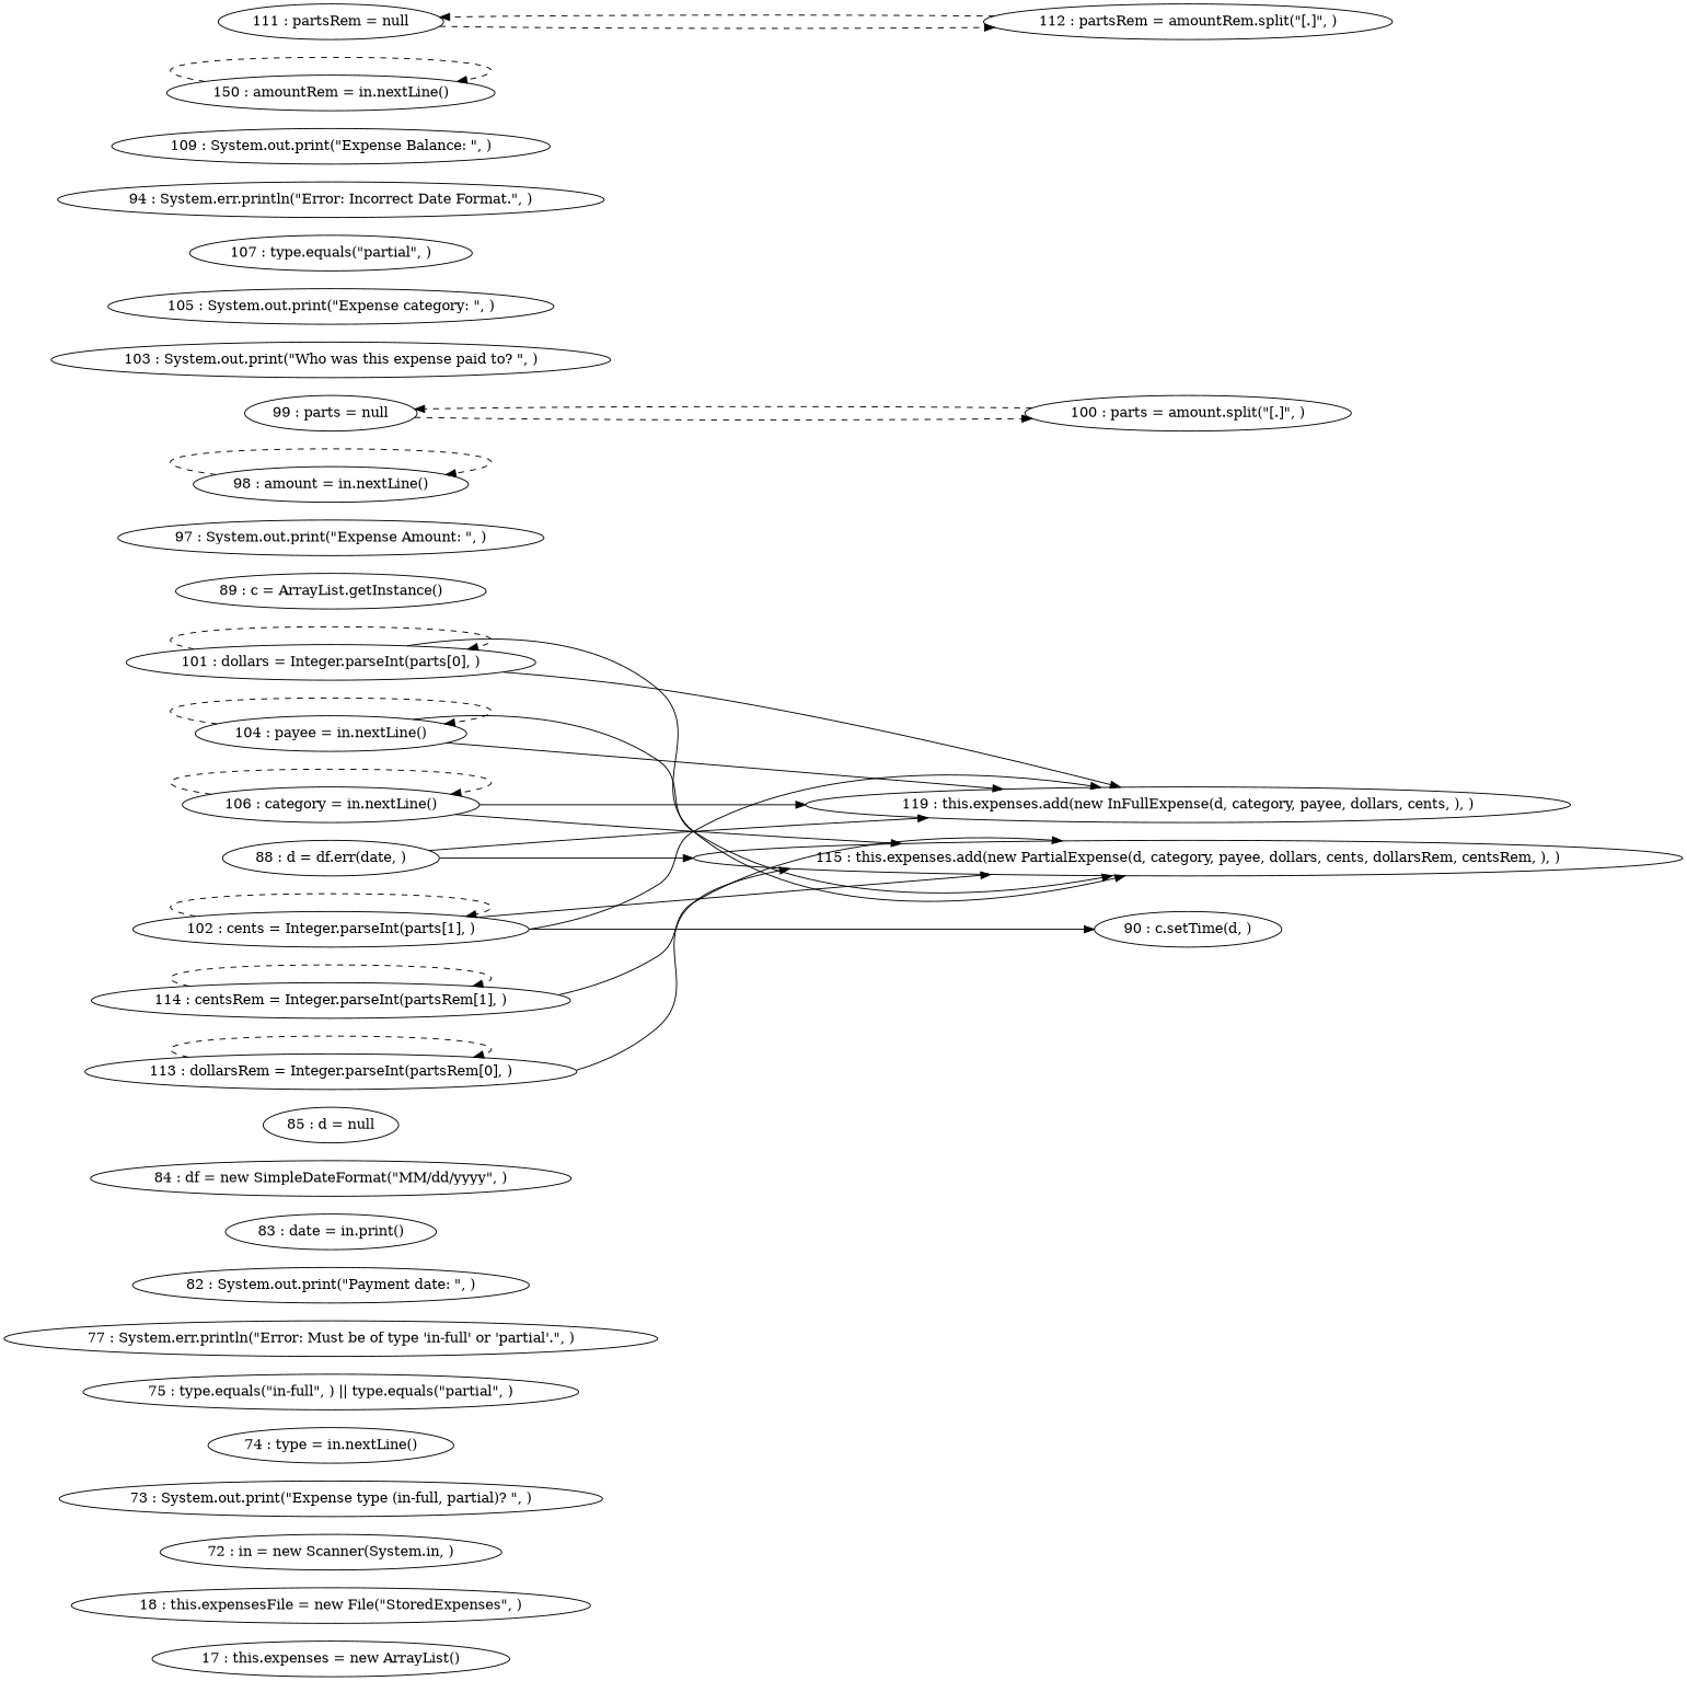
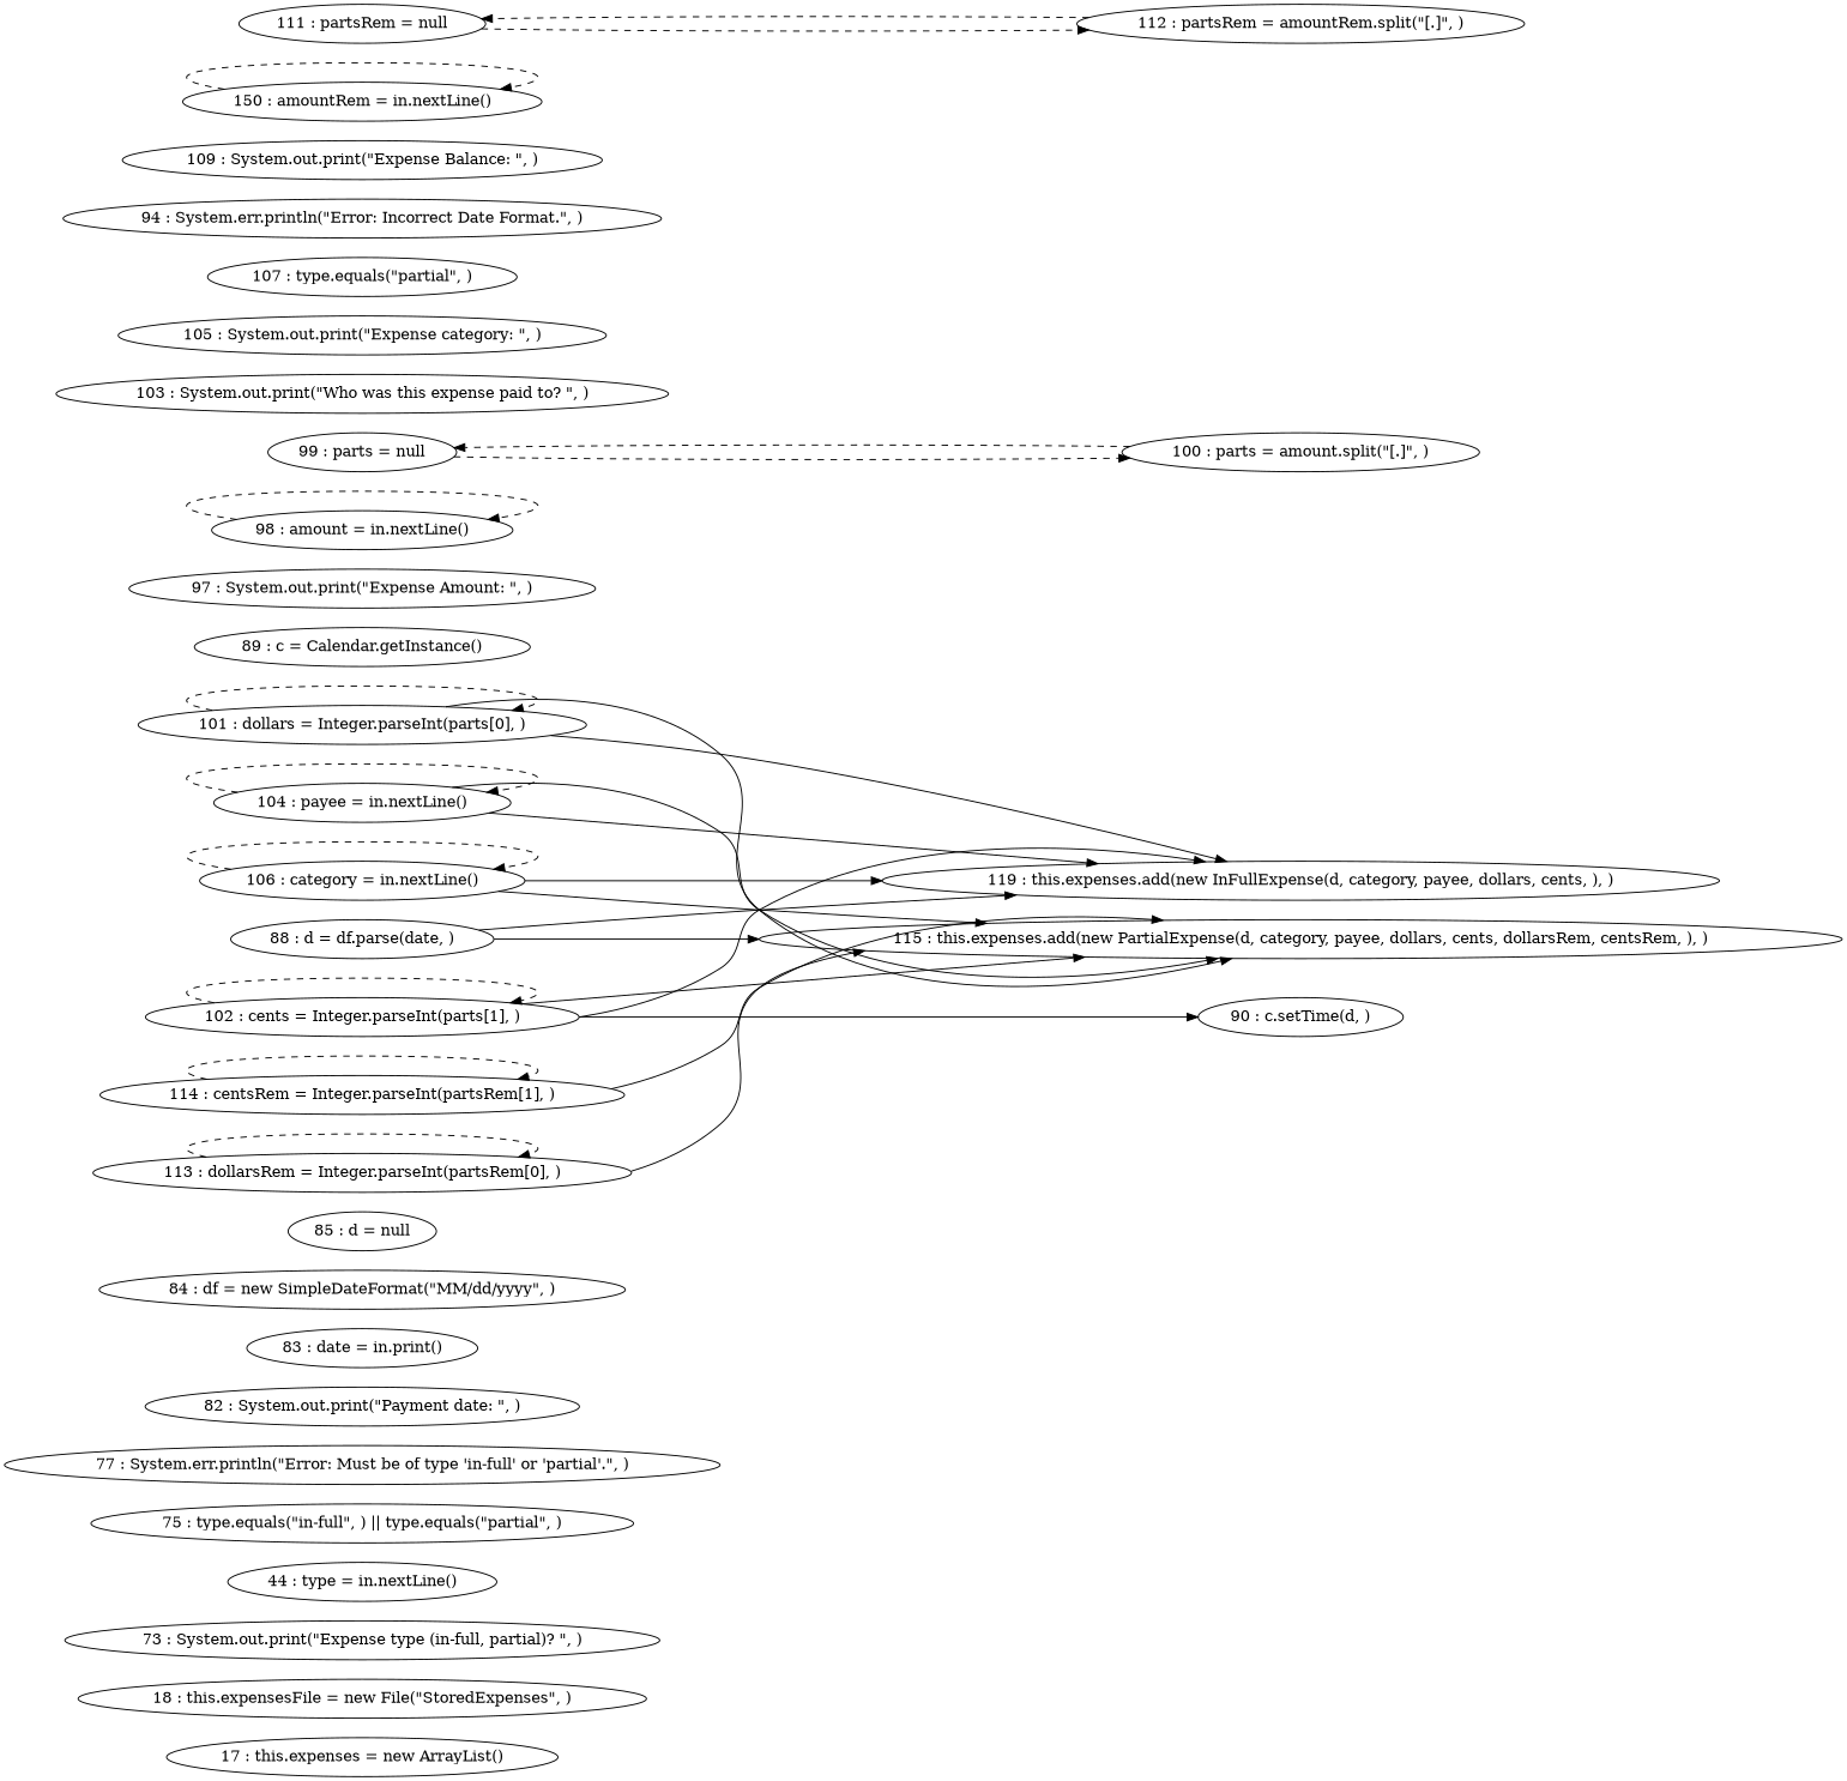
  digraph {
    rankdir=LR
    "17 : this.expenses = new ArrayList()"
    "18 : this.expensesFile = new File(\"StoredExpenses\", )"
-   "72 : in = new Scanner(System.in, )"
    "73 : System.out.print(\"Expense type (in-full, partial)? \", )"
-   "74 : type = in.nextLine()"
+   "74 : type = in.nextLine()" [label="44 : type = in.nextLine()"]
    "75 : type.equals(\"in-full\", ) || type.equals(\"partial\", )"
    "77 : System.err.println(\"Error: Must be of type 'in-full' or 'partial'.\", )"
    "82 : System.out.print(\"Payment date: \", )"
    n9 [label="83 : date = in.print()"]
    "84 : df = new SimpleDateFormat(\"MM/dd/yyyy\", )"
    "85 : d = null"
-   "88 : d = df.parse(date, )" [label="88 : d = df.err(date, )"]
+   "88 : d = df.parse(date, )"
    "119 : this.expenses.add(new InFullExpense(d, category, payee, dollars, cents, ), )"
    "115 : this.expenses.add(new PartialExpense(d, category, payee, dollars, cents, dollarsRem, centsRem, ), )"
-   "89 : c = Calendar.getInstance()" [label="89 : c = ArrayList.getInstance()"]
+   "89 : c = Calendar.getInstance()"
    "97 : System.out.print(\"Expense Amount: \", )"
    "98 : amount = in.nextLine()"
    "99 : parts = null"
    "100 : parts = amount.split(\"[.]\", )"
    "101 : dollars = Integer.parseInt(parts[0], )"
    "102 : cents = Integer.parseInt(parts[1], )"
    "90 : c.setTime(d, )"
    "103 : System.out.print(\"Who was this expense paid to? \", )"
    "104 : payee = in.nextLine()"
    "105 : System.out.print(\"Expense category: \", )"
    "106 : category = in.nextLine()"
    "107 : type.equals(\"partial\", )"
    "94 : System.err.println(\"Error: Incorrect Date Format.\", )"
    "109 : System.out.print(\"Expense Balance: \", )"
    n30 [label="150 : amountRem = in.nextLine()"]
    "111 : partsRem = null"
    "112 : partsRem = amountRem.split(\"[.]\", )"
    "113 : dollarsRem = Integer.parseInt(partsRem[0], )"
    "114 : centsRem = Integer.parseInt(partsRem[1], )"
    "88 : d = df.parse(date, )" -> "119 : this.expenses.add(new InFullExpense(d, category, payee, dollars, cents, ), )"
    "88 : d = df.parse(date, )" -> "115 : this.expenses.add(new PartialExpense(d, category, payee, dollars, cents, dollarsRem, centsRem, ), )"
    "98 : amount = in.nextLine()" -> "98 : amount = in.nextLine()" [style=dashed]
    "99 : parts = null" -> "100 : parts = amount.split(\"[.]\", )" [style=dashed]
    "100 : parts = amount.split(\"[.]\", )" -> "99 : parts = null" [style=dashed]
    "101 : dollars = Integer.parseInt(parts[0], )" -> "119 : this.expenses.add(new InFullExpense(d, category, payee, dollars, cents, ), )"
    "101 : dollars = Integer.parseInt(parts[0], )" -> "115 : this.expenses.add(new PartialExpense(d, category, payee, dollars, cents, dollarsRem, centsRem, ), )"
    "101 : dollars = Integer.parseInt(parts[0], )" -> "101 : dollars = Integer.parseInt(parts[0], )" [style=dashed]
    "102 : cents = Integer.parseInt(parts[1], )" -> "119 : this.expenses.add(new InFullExpense(d, category, payee, dollars, cents, ), )"
    "102 : cents = Integer.parseInt(parts[1], )" -> "115 : this.expenses.add(new PartialExpense(d, category, payee, dollars, cents, dollarsRem, centsRem, ), )"
    "102 : cents = Integer.parseInt(parts[1], )" -> "102 : cents = Integer.parseInt(parts[1], )" [style=dashed]
    "102 : cents = Integer.parseInt(parts[1], )" -> "90 : c.setTime(d, )"
    "104 : payee = in.nextLine()" -> "119 : this.expenses.add(new InFullExpense(d, category, payee, dollars, cents, ), )"
    "104 : payee = in.nextLine()" -> "115 : this.expenses.add(new PartialExpense(d, category, payee, dollars, cents, dollarsRem, centsRem, ), )"
    "104 : payee = in.nextLine()" -> "104 : payee = in.nextLine()" [style=dashed]
    "106 : category = in.nextLine()" -> "119 : this.expenses.add(new InFullExpense(d, category, payee, dollars, cents, ), )"
    "106 : category = in.nextLine()" -> "115 : this.expenses.add(new PartialExpense(d, category, payee, dollars, cents, dollarsRem, centsRem, ), )"
    "106 : category = in.nextLine()" -> "106 : category = in.nextLine()" [style=dashed]
    n30 -> n30 [style=dashed]
    "111 : partsRem = null" -> "112 : partsRem = amountRem.split(\"[.]\", )" [style=dashed]
    "112 : partsRem = amountRem.split(\"[.]\", )" -> "111 : partsRem = null" [style=dashed]
    "113 : dollarsRem = Integer.parseInt(partsRem[0], )" -> "115 : this.expenses.add(new PartialExpense(d, category, payee, dollars, cents, dollarsRem, centsRem, ), )"
    "113 : dollarsRem = Integer.parseInt(partsRem[0], )" -> "113 : dollarsRem = Integer.parseInt(partsRem[0], )" [style=dashed]
    "114 : centsRem = Integer.parseInt(partsRem[1], )" -> "115 : this.expenses.add(new PartialExpense(d, category, payee, dollars, cents, dollarsRem, centsRem, ), )"
    "114 : centsRem = Integer.parseInt(partsRem[1], )" -> "114 : centsRem = Integer.parseInt(partsRem[1], )" [style=dashed]
  }
